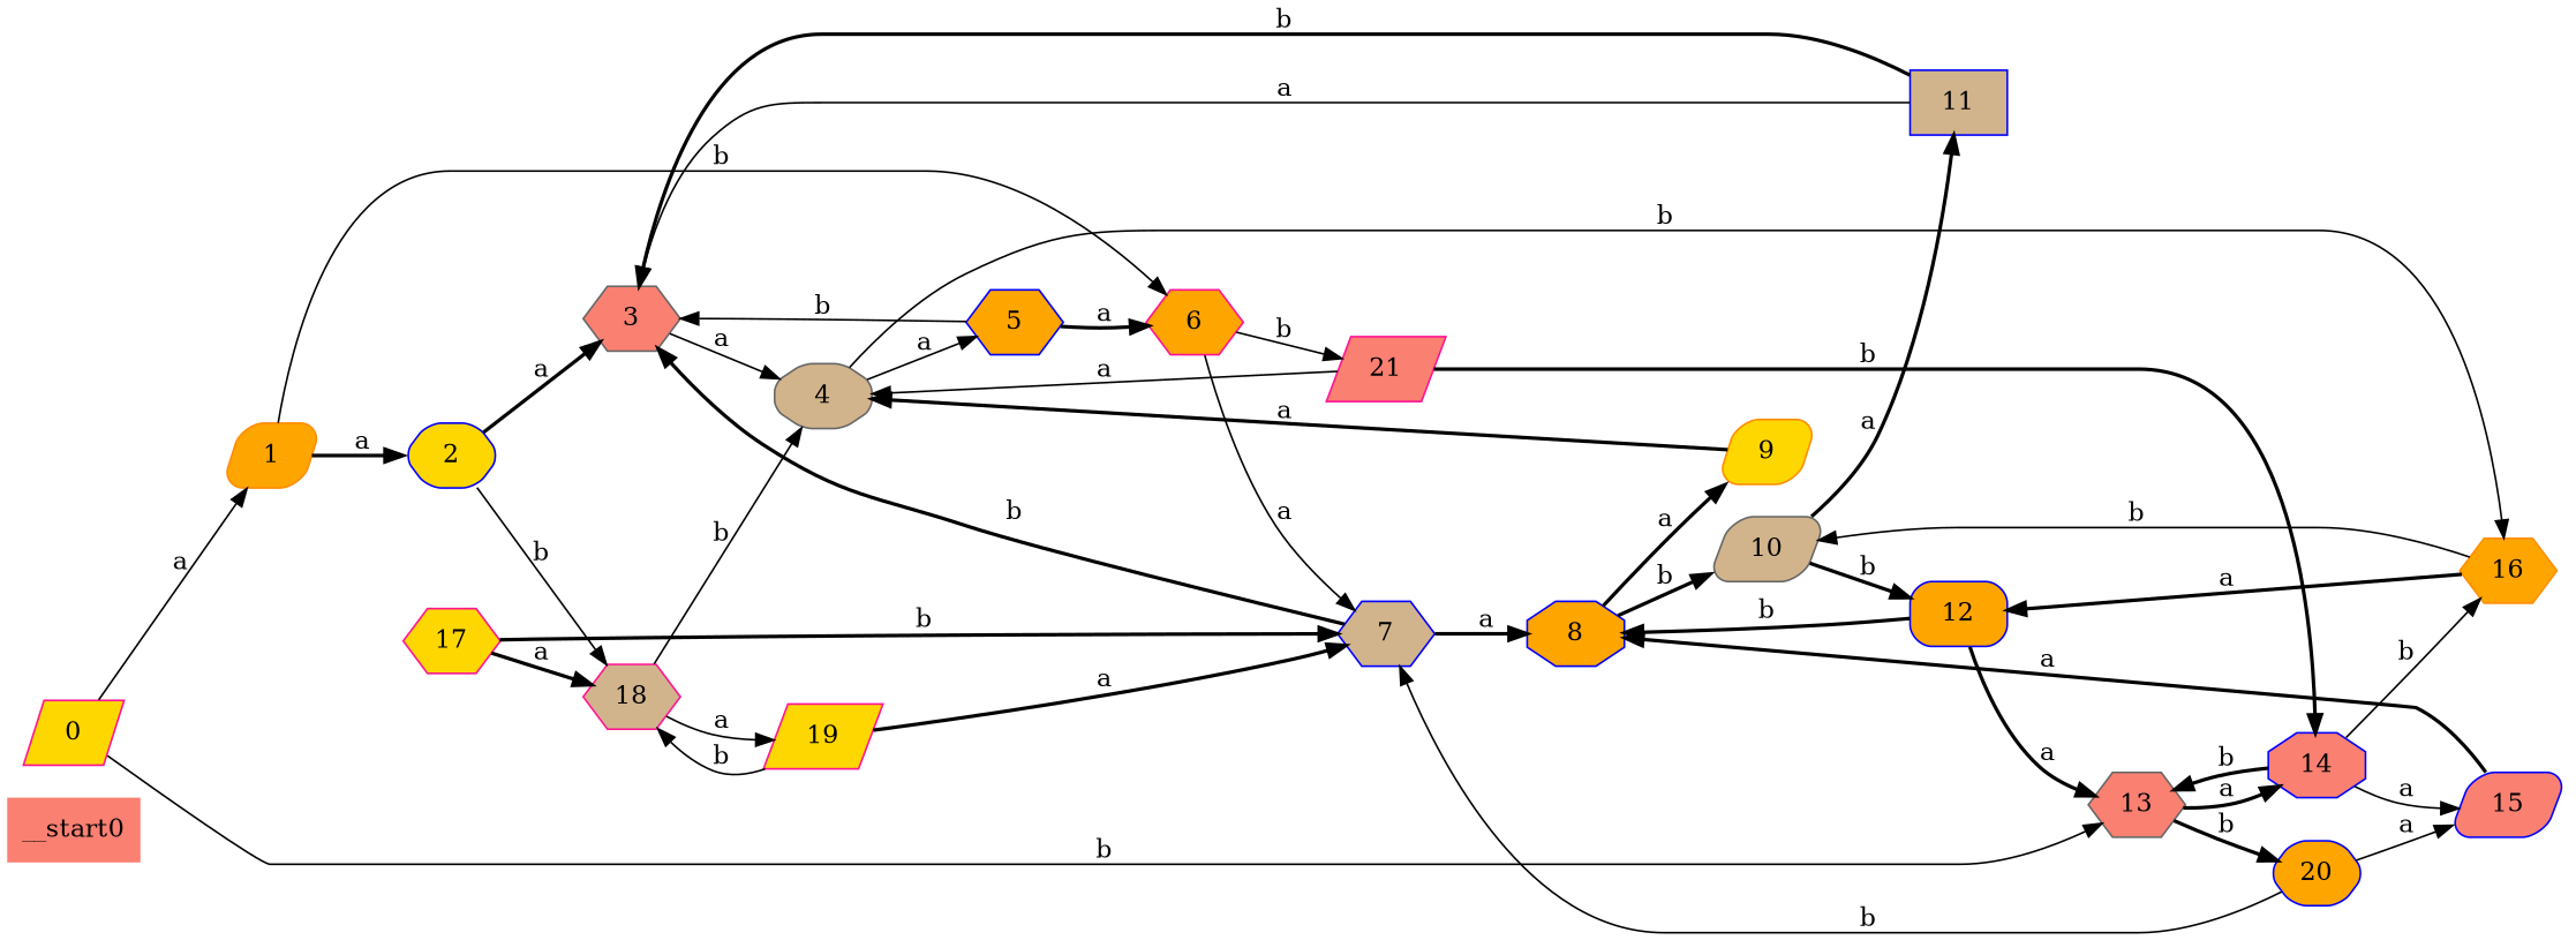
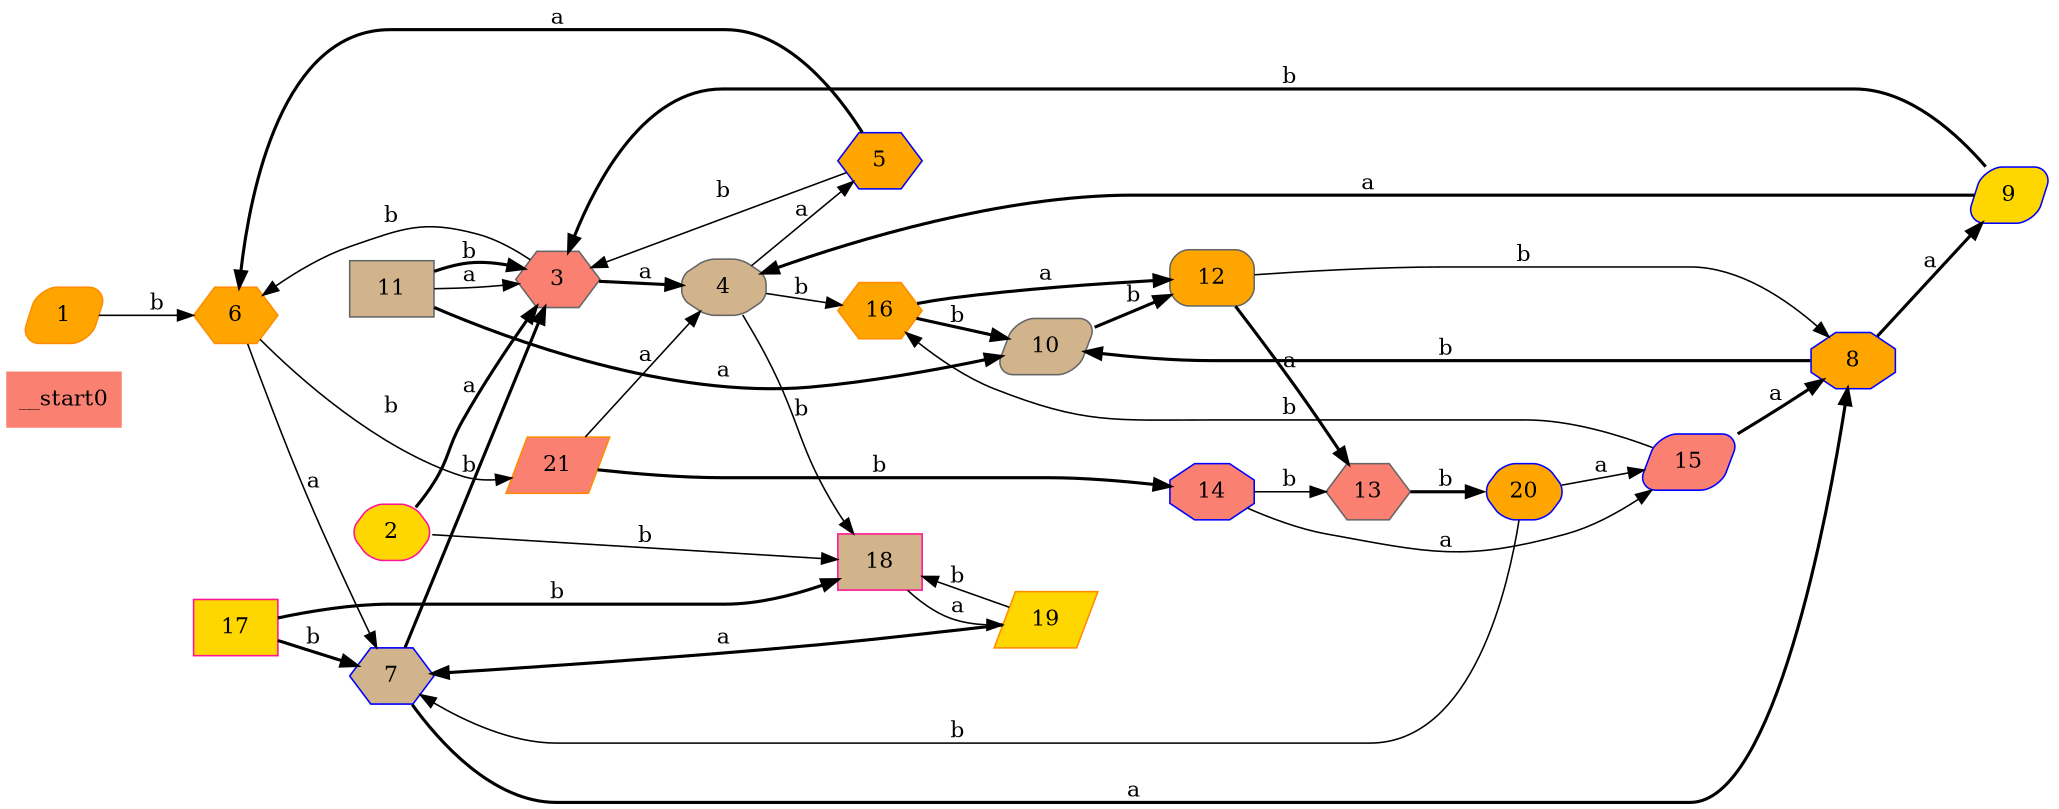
  digraph {
    rankdir=LR
    node [color=blue fillcolor=orange shape=hexagon style=filled]
    edge [style=bold]
    __start0 [fillcolor=salmon shape=none]
-   n2 [color=deeppink fillcolor=gold label=0 shape=parallelogram]
    n3 [color=darkorange label=1 shape=parallelogram style="rounded,filled"]
    n4 [color=gray40 fillcolor=salmon label=13]
-   n5 [fillcolor=gold label=2 style="rounded,filled"]
-   n6 [color=deeppink label=6]
+   n5 [color=deeppink fillcolor=gold label=2 style="rounded,filled"]
+   n6 [color=darkorange label=6]
    n7 [fillcolor=salmon label=14 shape=octagon]
    n8 [label=20 style="rounded,filled"]
    n9 [color=gray40 fillcolor=salmon label=3]
-   n10 [color=deeppink fillcolor=tan label=18]
+   n10 [color=deeppink fillcolor=tan label=18 shape=box]
    n11 [fillcolor=tan label=7]
-   n12 [color=deeppink fillcolor=salmon label=21 shape=parallelogram]
+   n12 [color=darkorange fillcolor=salmon label=21 shape=parallelogram]
    n13 [color=gray40 fillcolor=tan label=4 shape=octagon style="rounded,filled"]
-   n14 [color=deeppink fillcolor=gold label=19 shape=parallelogram]
+   n14 [color=darkorange fillcolor=gold label=19 shape=parallelogram]
    n15 [label=5]
    n16 [color=darkorange label=16]
    n17 [color=gray40 fillcolor=tan label=10 shape=parallelogram style="rounded,filled"]
-   n18 [label=12 shape=box style="rounded,filled"]
+   n18 [color=gray40 label=12 shape=box style="rounded,filled"]
    n19 [label=8 shape=octagon]
-   n20 [color=darkorange fillcolor=gold label=9 shape=parallelogram style="rounded,filled"]
-   n21 [fillcolor=tan label=11 shape=box]
+   n20 [fillcolor=gold label=9 shape=parallelogram style="rounded,filled"]
+   n21 [color=gray40 fillcolor=tan label=11 shape=box]
    n22 [fillcolor=salmon label=15 shape=parallelogram style="rounded,filled"]
-   n23 [color=deeppink fillcolor=gold label=17]
-   n2 -> n3 [label=a style=solid]
-   n2 -> n4 [label=b style=solid]
-   n3 -> n5 [label=a]
+   n23 [color=deeppink fillcolor=gold label=17 shape=box]
    n3 -> n6 [label=b style=solid]
-   n4 -> n7 [label=a]
    n4 -> n8 [label=b]
    n5 -> n9 [label=a]
    n5 -> n10 [label=b style=solid]
    n6 -> n11 [label=a style=solid]
    n6 -> n12 [label=b style=solid]
-   n7 -> n4 [label=b]
+   n7 -> n4 [label=b style=solid]
    n7 -> n22 [label=a style=solid]
    n8 -> n11 [label=b style=solid]
    n8 -> n22 [label=a style=solid]
-   n9 -> n13 [label=a style=solid]
-   n10 -> n13 [label=b style=solid]
+   n9 -> n6 [label=b style=solid]
+   n9 -> n13 [label=a]
+   n13 -> n10 [label=b style=solid]
    n10 -> n14 [label=a style=solid]
    n11 -> n9 [label=b]
    n11 -> n19 [label=a]
    n12 -> n7 [label=b]
    n12 -> n13 [label=a style=solid]
    n13 -> n15 [label=a style=solid]
    n13 -> n16 [label=b style=solid]
    n14 -> n10 [label=b style=solid]
    n14 -> n11 [label=a]
    n15 -> n6 [label=a]
    n15 -> n9 [label=b style=solid]
-   n16 -> n17 [label=b style=solid]
+   n16 -> n17 [label=b]
    n16 -> n18 [label=a]
    n17 -> n18 [label=b]
-   n17 -> n21 [label=a]
+   n21 -> n17 [label=a]
    n18 -> n4 [label=a]
-   n18 -> n19 [label=b]
+   n18 -> n19 [label=b style=solid]
    n19 -> n17 [label=b]
    n19 -> n20 [label=a]
+   n20 -> n9 [label=b]
    n20 -> n13 [label=a]
    n21 -> n9 [label=a style=solid]
    n21 -> n9 [label=b]
-   n7 -> n16 [label=b style=solid]
+   n22 -> n16 [label=b style=solid]
    n22 -> n19 [label=a]
-   n23 -> n10 [label=a]
+   n23 -> n10 [label=b]
    n23 -> n11 [label=b]
  }
